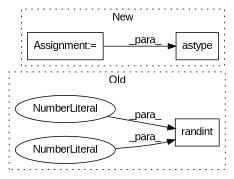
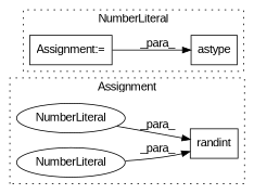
  digraph {
    fontname="Liberation Sans"
    rankdir=LR
    node [a=32 fontname="Liberation Sans" l=1 shape=box]
    edge [fontname="Liberation Sans"]
    n1 [l="8,2" label=randint s="8582,8618"]
    n2 [a=34 l=3 label=NumberLiteral s=8592 shape=ellipse]
    n3 [a=34 label=NumberLiteral s=8590 shape=ellipse]
    n4 [l="7,1" label=astype s="10588,10600"]
    n5 [a=7 label="Assignment:=" s=10430]
    subgraph cluster_1 {
-     label=Old
+     label=Assignment
      style=dotted
      n1
      n2
      n3
    }
    subgraph cluster_2 {
-     label=New
+     label=NumberLiteral
      style=dotted
      n4
      n5
    }
    n2 -> n1 [label=_para_]
    n3 -> n1 [label=_para_]
    n5 -> n4 [label=_para_]
  }
